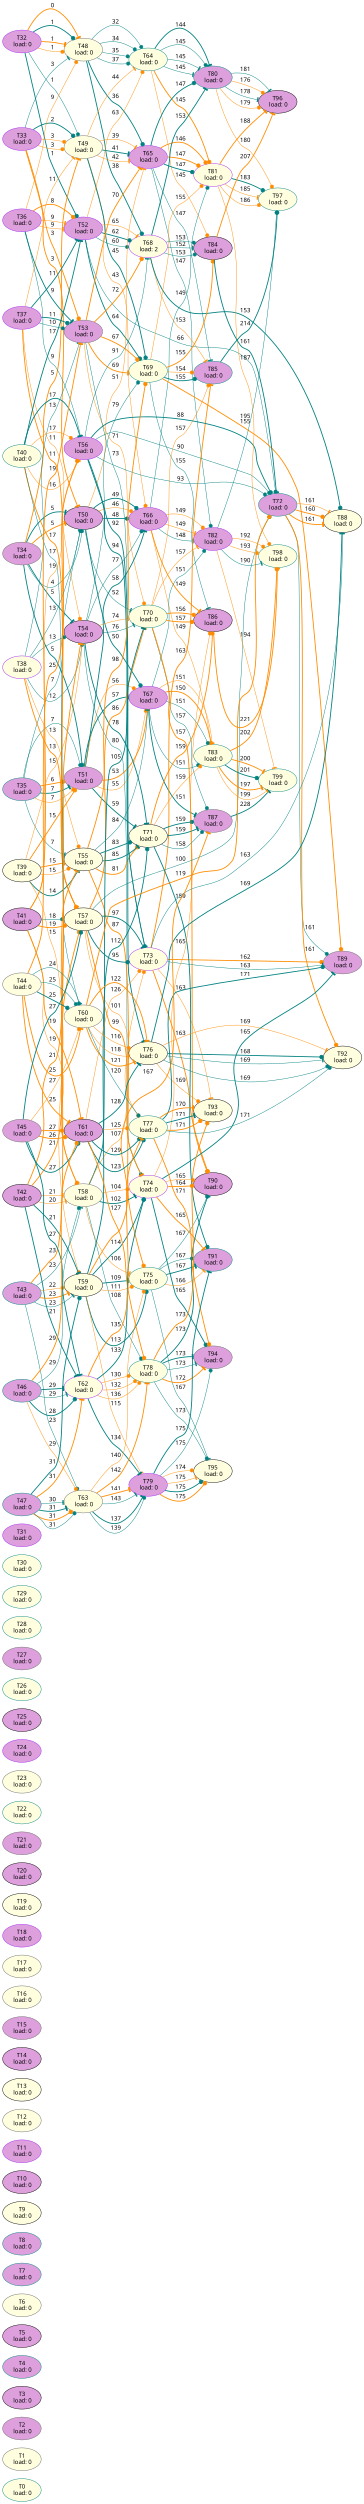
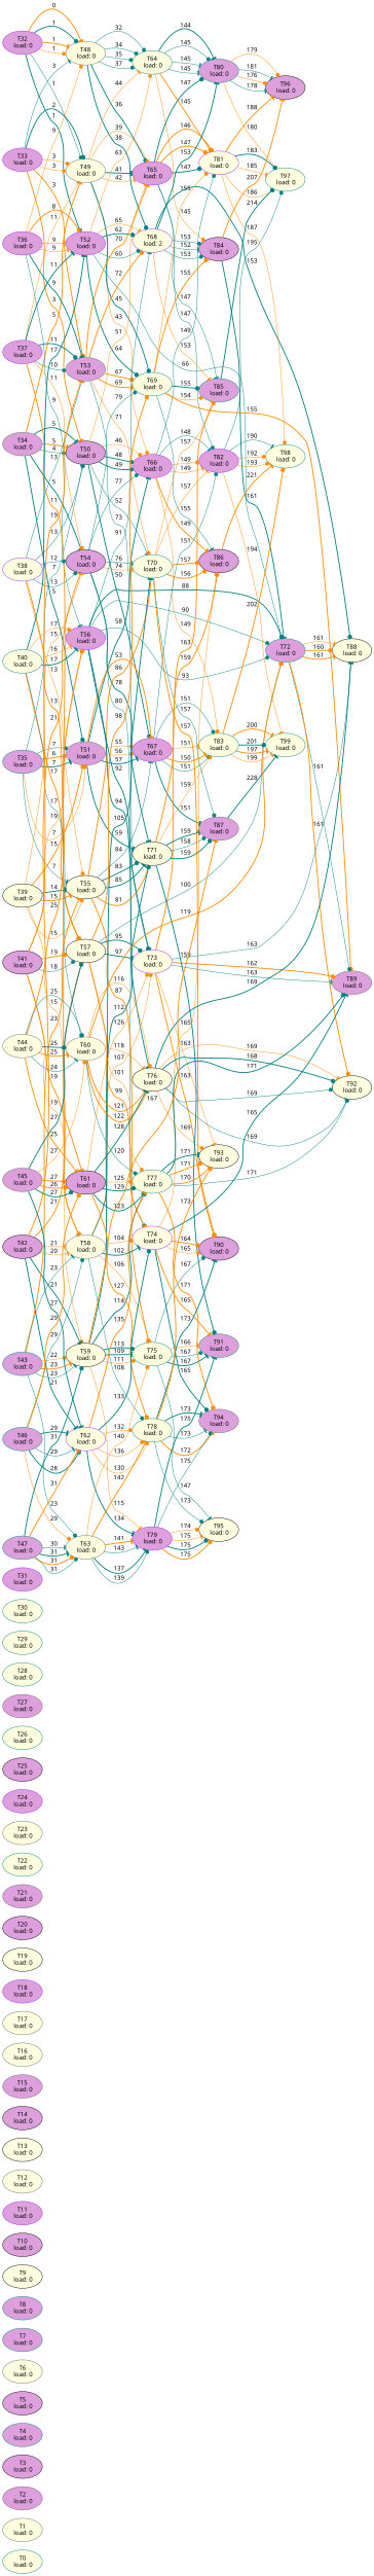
  digraph {
    fontname="Noto Sans"
    rankdir=LR
    node [color=teal fillcolor=plum fontname="Noto Sans" style=filled]
    edge [arrowhead=dot color=teal fontname="Noto Sans" style=bold]
    n1 [fillcolor=lightyellow label="T0\n load: 0"]
    n2 [color=gray40 fillcolor=lightyellow label="T1\n load: 0"]
    n3 [color=gray40 label="T2\n load: 0"]
    n4 [color=black label="T3\n load: 0"]
    n5 [label="T4\n load: 0"]
    n6 [color=black label="T5\n load: 0"]
    n7 [color=gray40 fillcolor=lightyellow label="T6\n load: 0"]
    n8 [label="T7\n load: 0"]
    n9 [label="T8\n load: 0"]
    n10 [color=black fillcolor=lightyellow label="T9\n load: 0"]
    n11 [color=black label="T10\n load: 0"]
    n12 [color=purple label="T11\n load: 0"]
    n13 [color=gray40 fillcolor=lightyellow label="T12\n load: 0"]
    n14 [color=black fillcolor=lightyellow label="T13\n load: 0"]
    n15 [color=black label="T14\n load: 0"]
    n16 [color=gray40 label="T15\n load: 0"]
    n17 [color=gray40 fillcolor=lightyellow label="T16\n load: 0"]
    n18 [color=gray40 fillcolor=lightyellow label="T17\n load: 0"]
    n19 [color=purple label="T18\n load: 0"]
    n20 [color=black fillcolor=lightyellow label="T19\n load: 0"]
    n21 [color=black label="T20\n load: 0"]
    n22 [color=gray40 label="T21\n load: 0"]
    n23 [fillcolor=lightyellow label="T22\n load: 0"]
    n24 [color=gray40 fillcolor=lightyellow label="T23\n load: 0"]
    n25 [color=purple label="T24\n load: 0"]
    n26 [color=black label="T25\n load: 0"]
    n27 [fillcolor=lightyellow label="T26\n load: 0"]
    n28 [color=gray40 label="T27\n load: 0"]
    n29 [fillcolor=lightyellow label="T28\n load: 0"]
    n30 [fillcolor=lightyellow label="T29\n load: 0"]
    n31 [fillcolor=lightyellow label="T30\n load: 0"]
    n32 [color=purple label="T31\n load: 0"]
    n33 [color=purple label="T32\n load: 0"]
    n34 [color=gray40 fillcolor=lightyellow label="T48\n load: 0"]
    n35 [color=gray40 fillcolor=lightyellow label="T49\n load: 0"]
    n36 [color=purple label="T52\n load: 0"]
    n37 [fillcolor=lightyellow label="T64\n load: 0"]
    n38 [color=purple label="T65\n load: 0"]
    n39 [color=purple fillcolor=lightyellow label="T68\n load: 2"]
    n40 [color=purple label="T66\n load: 0"]
    n41 [fillcolor=lightyellow label="T69\n load: 0"]
    n42 [label="T72\n load: 0"]
    n43 [color=purple label="T33\n load: 0"]
    n44 [color=black label="T50\n load: 0"]
    n45 [color=gray40 label="T53\n load: 0"]
    n46 [color=purple label="T67\n load: 0"]
    n47 [fillcolor=lightyellow label="T70\n load: 0"]
    n48 [color=purple fillcolor=lightyellow label="T73\n load: 0"]
    n49 [color=gray40 label="T34\n load: 0"]
    n50 [color=gray40 label="T51\n load: 0"]
    n51 [color=black label="T54\n load: 0"]
    n52 [color=black fillcolor=lightyellow label="T71\n load: 0"]
    n53 [color=purple fillcolor=lightyellow label="T74\n load: 0"]
    n54 [label="T35\n load: 0"]
    n55 [color=black fillcolor=lightyellow label="T55\n load: 0"]
    n56 [fillcolor=lightyellow label="T75\n load: 0"]
    n57 [color=purple label="T36\n load: 0"]
    n58 [color=purple label="T56\n load: 0"]
    n59 [color=black fillcolor=lightyellow label="T76\n load: 0"]
    n60 [color=purple label="T37\n load: 0"]
    n61 [color=black fillcolor=lightyellow label="T57\n load: 0"]
    n62 [fillcolor=lightyellow label="T77\n load: 0"]
    n63 [color=purple fillcolor=lightyellow label="T38\n load: 0"]
    n64 [color=gray40 fillcolor=lightyellow label="T58\n load: 0"]
    n65 [fillcolor=lightyellow label="T78\n load: 0"]
    n66 [color=black fillcolor=lightyellow label="T39\n load: 0"]
    n67 [color=black fillcolor=lightyellow label="T59\n load: 0"]
    n68 [color=purple label="T79\n load: 0"]
    n69 [color=gray40 label="T87\n load: 0"]
    n70 [fillcolor=lightyellow label="T40\n load: 0"]
    n71 [color=gray40 fillcolor=lightyellow label="T60\n load: 0"]
    n72 [color=black label="T41\n load: 0"]
    n73 [color=black label="T61\n load: 0"]
    n74 [color=black label="T42\n load: 0"]
    n75 [color=purple fillcolor=lightyellow label="T62\n load: 0"]
    n76 [label="T43\n load: 0"]
    n77 [color=gray40 fillcolor=lightyellow label="T63\n load: 0"]
    n78 [color=gray40 fillcolor=lightyellow label="T44\n load: 0"]
    n79 [color=gray40 label="T45\n load: 0"]
    n80 [label="T46\n load: 0"]
    n81 [label="T47\n load: 0"]
    n82 [label="T80\n load: 0"]
    n83 [color=purple fillcolor=lightyellow label="T81\n load: 0"]
    n84 [color=black label="T84\n load: 0"]
    n85 [color=purple label="T82\n load: 0"]
    n86 [label="T85\n load: 0"]
    n87 [color=black fillcolor=lightyellow label="T88\n load: 0"]
    n88 [fillcolor=lightyellow label="T83\n load: 0"]
    n89 [color=black label="T86\n load: 0"]
    n90 [color=gray40 label="T89\n load: 0"]
    n91 [color=black label="T90\n load: 0"]
    n92 [label="T91\n load: 0"]
    n93 [color=black fillcolor=lightyellow label="T92\n load: 0"]
    n94 [color=black fillcolor=lightyellow label="T93\n load: 0"]
    n95 [color=gray40 label="T94\n load: 0"]
    n96 [color=black fillcolor=lightyellow label="T95\n load: 0"]
    n97 [color=black label="T96\n load: 0"]
    n98 [fillcolor=lightyellow label="T97\n load: 0"]
    n99 [fillcolor=lightyellow label="T98\n load: 0"]
    n100 [fillcolor=lightyellow label="T99\n load: 0"]
    n33 -> n34 [arrowhead=tee color=darkorange label=0]
    n33 -> n34 [label=1]
    n33 -> n34 [arrowhead=tee color=darkorange label=1]
    n33 -> n34 [color=darkorange label=1 style=solid]
    n33 -> n35 [label=1 style=solid]
    n33 -> n36 [label=1]
    n34 -> n37 [label=32 style=solid]
    n34 -> n37 [label=34 style=solid]
    n34 -> n37 [label=35 style=solid]
    n34 -> n37 [label=37 style=solid]
    n34 -> n38 [label=36]
    n34 -> n39 [label=38]
    n35 -> n37 [arrowhead=tee color=darkorange label=44 style=solid]
    n35 -> n38 [arrowhead=tee color=darkorange label=39 style=solid]
    n35 -> n38 [arrowhead=tee label=41]
    n35 -> n38 [arrowhead=tee color=darkorange label=42 style=solid]
    n35 -> n40 [color=darkorange label=43 style=solid]
    n35 -> n41 [label=45]
    n36 -> n37 [color=darkorange label=63 style=solid]
    n36 -> n39 [label=60 style=solid]
    n36 -> n39 [label=62]
    n36 -> n39 [arrowhead=tee color=darkorange label=65 style=solid]
    n36 -> n41 [label=64]
    n36 -> n42 [label=66 style=solid]
    n37 -> n82 [arrowhead=tee label=144]
    n37 -> n82 [label=145 style=solid]
    n37 -> n82 [arrowhead=tee label=145 style=solid]
    n37 -> n82 [arrowhead=tee label=145 style=solid]
    n37 -> n83 [color=darkorange label=145]
    n37 -> n84 [color=darkorange label=145 style=solid]
    n38 -> n82 [label=147]
    n38 -> n83 [color=darkorange label=146]
    n38 -> n83 [color=darkorange label=147]
    n38 -> n83 [label=147]
    n38 -> n85 [label=147 style=solid]
    n38 -> n86 [arrowhead=tee label=147 style=solid]
    n39 -> n82 [arrowhead=tee label=153]
    n39 -> n84 [arrowhead=tee label=152 style=solid]
    n39 -> n84 [label=153 style=solid]
    n39 -> n84 [label=153 style=solid]
    n39 -> n86 [arrowhead=tee color=darkorange label=153 style=solid]
    n39 -> n87 [label=153]
    n40 -> n83 [label=149 style=solid]
    n40 -> n85 [arrowhead=tee label=148 style=solid]
    n40 -> n85 [color=darkorange label=149 style=solid]
    n40 -> n85 [arrowhead=tee color=darkorange label=149 style=solid]
    n40 -> n88 [color=darkorange label=149 style=solid]
    n40 -> n89 [arrowhead=tee color=darkorange label=149]
    n41 -> n83 [color=darkorange label=155 style=solid]
    n41 -> n84 [color=darkorange label=155]
    n41 -> n86 [color=darkorange label=154 style=solid]
    n41 -> n86 [label=155]
    n41 -> n89 [arrowhead=tee label=155 style=solid]
    n41 -> n90 [color=darkorange label=155]
    n42 -> n87 [color=darkorange label=160]
    n42 -> n87 [arrowhead=tee color=darkorange label=161]
    n42 -> n87 [arrowhead=tee color=darkorange label=161 style=solid]
    n42 -> n90 [label=161 style=solid]
    n42 -> n93 [color=darkorange label=161]
    n43 -> n34 [arrowhead=tee label=3 style=solid]
    n43 -> n35 [label=2]
    n43 -> n35 [color=darkorange label=3 style=solid]
    n43 -> n35 [color=darkorange label=3 style=solid]
    n43 -> n44 [arrowhead=tee color=darkorange label=3]
    n43 -> n45 [color=darkorange label=3]
    n44 -> n38 [arrowhead=tee color=darkorange label=51 style=solid]
    n44 -> n40 [color=darkorange label=46 style=solid]
    n44 -> n40 [label=48]
    n44 -> n40 [label=49]
    n44 -> n46 [label=50]
    n44 -> n47 [arrowhead=tee label=52 style=solid]
    n45 -> n38 [arrowhead=tee color=darkorange label=70]
    n45 -> n39 [color=darkorange label=72]
    n45 -> n41 [color=darkorange label=67]
    n45 -> n41 [arrowhead=tee color=darkorange label=69]
    n45 -> n47 [color=darkorange label=71 style=solid]
    n45 -> n48 [label=73 style=solid]
    n46 -> n69 [arrowhead=tee label=151]
    n46 -> n85 [label=151 style=solid]
    n46 -> n88 [arrowhead=tee color=darkorange label=150]
    n46 -> n88 [label=151 style=solid]
    n46 -> n88 [label=151 style=solid]
    n46 -> n88 [arrowhead=tee color=darkorange label=151 style=solid]
    n47 -> n69 [label=157 style=solid]
    n47 -> n85 [arrowhead=tee color=darkorange label=157 style=solid]
    n47 -> n86 [color=darkorange label=157 style=solid]
    n47 -> n89 [color=darkorange label=156]
    n47 -> n89 [color=darkorange label=157]
    n47 -> n91 [color=darkorange label=157]
    n48 -> n86 [arrowhead=tee color=darkorange label=163]
    n48 -> n87 [arrowhead=tee label=163 style=solid]
    n48 -> n90 [color=darkorange label=162]
    n48 -> n90 [arrowhead=tee label=163 style=solid]
    n48 -> n91 [color=darkorange label=163]
    n48 -> n94 [arrowhead=tee color=darkorange label=163 style=solid]
    n49 -> n35 [arrowhead=tee color=darkorange label=5]
    n49 -> n44 [label=4 style=solid]
    n49 -> n44 [arrowhead=tee label=5]
    n49 -> n44 [arrowhead=tee color=darkorange label=5]
    n49 -> n50 [label=5]
    n49 -> n51 [arrowhead=tee label=5]
    n50 -> n40 [arrowhead=tee label=58]
    n50 -> n46 [arrowhead=tee color=darkorange label=53]
    n50 -> n46 [color=darkorange label=55 style=solid]
    n50 -> n46 [color=darkorange label=56 style=solid]
    n50 -> n46 [arrowhead=tee label=57]
    n50 -> n52 [arrowhead=tee label=59]
    n51 -> n40 [label=77 style=solid]
    n51 -> n41 [label=79 style=solid]
    n51 -> n47 [arrowhead=tee color=darkorange label=74 style=solid]
    n51 -> n47 [arrowhead=tee label=76 style=solid]
    n51 -> n52 [arrowhead=tee label=78]
    n51 -> n53 [label=80 style=solid]
    n52 -> n69 [label=158 style=solid]
    n52 -> n69 [label=159]
    n52 -> n69 [arrowhead=tee label=159]
    n52 -> n88 [color=darkorange label=159 style=solid]
    n52 -> n89 [color=darkorange label=159]
    n52 -> n92 [label=159]
    n53 -> n89 [color=darkorange label=165 style=solid]
    n53 -> n90 [arrowhead=tee label=165]
    n53 -> n91 [color=darkorange label=164]
    n53 -> n91 [color=darkorange label=165 style=solid]
    n53 -> n92 [arrowhead=tee color=darkorange label=165]
    n53 -> n95 [label=165]
    n54 -> n44 [arrowhead=tee label=7 style=solid]
    n54 -> n50 [color=darkorange label=6]
    n54 -> n50 [arrowhead=tee label=7]
    n54 -> n50 [color=darkorange label=7 style=solid]
    n54 -> n50 [label=7 style=solid]
    n54 -> n55 [arrowhead=tee label=7 style=solid]
    n55 -> n46 [arrowhead=tee label=84 style=solid]
    n55 -> n47 [arrowhead=tee color=darkorange label=86]
    n55 -> n52 [color=darkorange label=81]
    n55 -> n52 [label=83]
    n55 -> n52 [arrowhead=tee label=85]
    n55 -> n56 [color=darkorange label=87]
    n56 -> n91 [label=167 style=solid]
    n56 -> n92 [arrowhead=tee color=darkorange label=166 style=solid]
    n56 -> n92 [label=167 style=solid]
    n56 -> n92 [arrowhead=tee label=167]
-   n56 -> n96 [arrowhead=tee label=167 style=solid]
+   n56 -> n96 [arrowhead=tee label=147 style=solid]
    n57 -> n34 [color=darkorange label=9 style=solid]
    n57 -> n36 [color=darkorange label=8]
    n57 -> n36 [arrowhead=tee color=darkorange label=9 style=solid]
    n57 -> n36 [arrowhead=tee color=darkorange label=9 style=solid]
    n57 -> n45 [arrowhead=tee label=9]
    n57 -> n58 [arrowhead=tee label=9 style=solid]
    n58 -> n39 [arrowhead=tee label=91 style=solid]
    n58 -> n42 [label=88]
    n58 -> n42 [label=90 style=solid]
    n58 -> n42 [label=93 style=solid]
    n58 -> n48 [arrowhead=tee label=92]
    n58 -> n59 [arrowhead=tee label=94]
    n59 -> n87 [arrowhead=tee label=169]
    n59 -> n93 [label=168]
    n59 -> n93 [label=169 style=solid]
    n59 -> n93 [arrowhead=tee label=169 style=solid]
    n59 -> n93 [arrowhead=tee color=darkorange label=169 style=solid]
    n59 -> n94 [color=darkorange label=169 style=solid]
    n60 -> n35 [arrowhead=tee color=darkorange label=11 style=solid]
    n60 -> n36 [arrowhead=tee label=11]
    n60 -> n45 [label=10 style=solid]
    n60 -> n45 [label=11]
    n60 -> n51 [color=darkorange label=11 style=solid]
    n60 -> n61 [color=darkorange label=11]
    n61 -> n41 [color=darkorange label=98]
    n61 -> n42 [label=100 style=solid]
    n61 -> n48 [label=95]
    n61 -> n48 [arrowhead=tee label=97]
    n61 -> n53 [arrowhead=tee color=darkorange label=99]
    n61 -> n62 [color=darkorange label=101 style=solid]
    n62 -> n90 [label=171]
    n62 -> n93 [label=171 style=solid]
    n62 -> n94 [arrowhead=tee color=darkorange label=170]
    n62 -> n94 [arrowhead=tee label=171]
    n62 -> n94 [color=darkorange label=171]
    n62 -> n95 [color=darkorange label=171]
    n63 -> n44 [label=13 style=solid]
    n63 -> n45 [arrowhead=tee label=13 style=solid]
    n63 -> n51 [label=12 style=solid]
    n63 -> n51 [label=13 style=solid]
    n63 -> n55 [color=darkorange label=13 style=solid]
    n63 -> n64 [arrowhead=tee color=darkorange label=13]
    n64 -> n47 [arrowhead=tee label=105]
    n64 -> n48 [color=darkorange label=107 style=solid]
    n64 -> n53 [arrowhead=tee label=102]
    n64 -> n53 [color=darkorange label=104 style=solid]
    n64 -> n56 [arrowhead=tee color=darkorange label=106 style=solid]
    n64 -> n65 [label=108 style=solid]
    n65 -> n91 [arrowhead=tee label=173]
    n65 -> n94 [color=darkorange label=173]
    n65 -> n95 [arrowhead=tee color=darkorange label=172]
    n65 -> n95 [arrowhead=tee label=173]
    n65 -> n95 [arrowhead=tee label=173 style=solid]
    n65 -> n96 [label=173 style=solid]
    n66 -> n50 [color=darkorange label=15]
    n66 -> n51 [arrowhead=tee color=darkorange label=15 style=solid]
    n66 -> n55 [arrowhead=tee label=14]
    n66 -> n55 [arrowhead=tee color=darkorange label=15]
    n66 -> n55 [color=darkorange label=15 style=solid]
    n66 -> n67 [color=darkorange label=15 style=solid]
    n67 -> n52 [label=112]
-   n67 -> n53 [label=114]
+   n67 -> n62 [label=114]
    n67 -> n56 [arrowhead=tee label=109]
    n67 -> n56 [color=darkorange label=111 style=solid]
    n67 -> n56 [label=113]
    n67 -> n68 [arrowhead=tee color=darkorange label=115 style=solid]
    n67 -> n69 [arrowhead=tee color=darkorange label=167]
    n68 -> n92 [arrowhead=tee label=175]
    n68 -> n95 [label=175 style=solid]
    n68 -> n96 [color=darkorange label=174 style=solid]
    n68 -> n96 [arrowhead=tee color=darkorange label=175 style=solid]
    n68 -> n96 [label=175]
    n68 -> n96 [color=darkorange label=175]
    n69 -> n100 [arrowhead=tee label=228]
    n70 -> n36 [arrowhead=tee label=17]
    n70 -> n58 [arrowhead=tee color=darkorange label=16 style=solid]
    n70 -> n58 [arrowhead=tee label=17]
    n70 -> n58 [color=darkorange label=17 style=solid]
    n70 -> n61 [arrowhead=tee color=darkorange label=17]
    n70 -> n71 [label=17 style=solid]
    n71 -> n42 [color=darkorange label=119]
    n71 -> n59 [color=darkorange label=116 style=solid]
    n71 -> n59 [arrowhead=tee color=darkorange label=118 style=solid]
    n71 -> n59 [arrowhead=tee color=darkorange label=121]
    n71 -> n59 [arrowhead=tee color=darkorange label=122]
    n71 -> n62 [label=120 style=solid]
    n72 -> n45 [arrowhead=tee color=darkorange label=19]
    n72 -> n58 [arrowhead=tee color=darkorange label=19 style=solid]
    n72 -> n61 [label=18 style=solid]
    n72 -> n61 [color=darkorange label=19]
    n72 -> n64 [color=darkorange label=19 style=solid]
    n72 -> n73 [arrowhead=tee color=darkorange label=19]
    n73 -> n48 [color=darkorange label=126 style=solid]
    n73 -> n59 [arrowhead=tee label=128]
    n73 -> n62 [label=123]
    n73 -> n62 [color=darkorange label=125 style=solid]
    n73 -> n62 [label=129]
    n73 -> n65 [color=darkorange label=127]
    n74 -> n51 [arrowhead=tee color=darkorange label=21]
    n74 -> n61 [color=darkorange label=21]
    n74 -> n64 [arrowhead=tee color=darkorange label=20 style=solid]
    n74 -> n64 [arrowhead=tee color=darkorange label=21 style=solid]
    n74 -> n67 [arrowhead=tee label=21]
    n74 -> n75 [arrowhead=tee label=21]
    n75 -> n53 [label=133]
    n75 -> n62 [arrowhead=tee color=darkorange label=135]
    n75 -> n65 [color=darkorange label=130 style=solid]
    n75 -> n65 [color=darkorange label=132 style=solid]
    n75 -> n65 [color=darkorange label=136 style=solid]
    n75 -> n68 [arrowhead=tee label=134]
    n76 -> n55 [arrowhead=tee color=darkorange label=23]
    n76 -> n64 [arrowhead=tee label=23 style=solid]
    n76 -> n67 [color=darkorange label=22 style=solid]
    n76 -> n67 [arrowhead=tee color=darkorange label=23]
    n76 -> n67 [arrowhead=tee label=23 style=solid]
    n76 -> n77 [label=23 style=solid]
    n77 -> n56 [color=darkorange label=140 style=solid]
    n77 -> n65 [arrowhead=tee color=darkorange label=142]
    n77 -> n68 [arrowhead=tee label=137]
    n77 -> n68 [label=139 style=solid]
    n77 -> n68 [arrowhead=tee color=darkorange label=141]
    n77 -> n68 [arrowhead=tee label=143 style=solid]
    n78 -> n58 [color=darkorange label=25]
    n78 -> n71 [arrowhead=tee label=24 style=solid]
    n78 -> n71 [label=25 style=solid]
    n78 -> n71 [label=25]
    n78 -> n71 [arrowhead=tee color=darkorange label=25]
    n78 -> n73 [arrowhead=tee color=darkorange label=25]
    n79 -> n61 [label=27]
    n79 -> n71 [color=darkorange label=27 style=solid]
    n79 -> n73 [color=darkorange label=26]
    n79 -> n73 [label=27]
    n79 -> n73 [color=darkorange label=27]
    n79 -> n75 [arrowhead=tee label=27]
    n80 -> n64 [label=29 style=solid]
    n80 -> n73 [color=darkorange label=29]
    n80 -> n75 [label=28]
    n80 -> n75 [arrowhead=tee label=29]
    n80 -> n75 [arrowhead=tee label=29 style=solid]
    n80 -> n77 [color=darkorange label=29 style=solid]
    n81 -> n67 [label=31]
    n81 -> n75 [arrowhead=tee color=darkorange label=31]
    n81 -> n77 [arrowhead=tee label=30 style=solid]
    n81 -> n77 [arrowhead=tee label=31]
    n81 -> n77 [color=darkorange label=31]
    n81 -> n77 [label=31 style=solid]
    n82 -> n97 [color=darkorange label=176 style=solid]
    n82 -> n97 [arrowhead=tee label=178 style=solid]
    n82 -> n97 [color=darkorange label=179 style=solid]
    n82 -> n97 [arrowhead=tee label=181 style=solid]
    n82 -> n98 [color=darkorange label=180 style=solid]
    n83 -> n97 [arrowhead=tee color=darkorange label=188]
    n83 -> n98 [label=183]
    n83 -> n98 [arrowhead=tee color=darkorange label=185 style=solid]
    n83 -> n98 [color=darkorange label=186 style=solid]
    n83 -> n99 [color=darkorange label=187 style=solid]
    n84 -> n42 [arrowhead=tee label=161]
    n84 -> n97 [arrowhead=tee color=darkorange label=207]
    n85 -> n98 [label=195 style=solid]
    n85 -> n99 [arrowhead=tee label=190 style=solid]
    n85 -> n99 [color=darkorange label=192 style=solid]
    n85 -> n99 [color=darkorange label=193 style=solid]
    n85 -> n100 [arrowhead=tee color=darkorange label=194 style=solid]
    n86 -> n98 [label=214]
    n88 -> n99 [color=darkorange label=202]
    n88 -> n100 [arrowhead=tee color=darkorange label=197]
    n88 -> n100 [arrowhead=tee color=darkorange label=199 style=solid]
    n88 -> n100 [arrowhead=tee color=darkorange label=200]
    n88 -> n100 [label=201]
    n89 -> n99 [arrowhead=tee color=darkorange label=221]
  }
